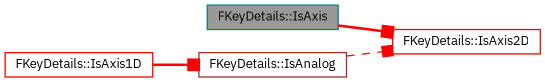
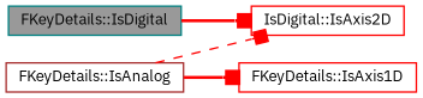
  digraph {
    fontname="IBM Plex Sans"
    rankdir=LR
    node [color=red fillcolor=white fontname="IBM Plex Sans" fontsize=10 shape=box style=filled]
    edge [arrowhead=box color=red fontname="IBM Plex Sans" fontsize=10 labelfontname=Helvetica labelfontsize=10 style=bold]
-   n1 [color=teal fillcolor=grey60 fontcolor=black height=0.2 label="FKeyDetails::IsAxis" width=0.4]
-   n2 [height=0.2 label="FKeyDetails::IsAxis2D" width=0.4]
+   n1 [color=teal fillcolor=grey60 fontcolor=black height=0.2 label="FKeyDetails::IsDigital" width=0.4]
+   n2 [height=0.2 label="IsDigital::IsAxis2D" width=0.4]
    n3 [color=brown height=0.2 label="FKeyDetails::IsAnalog" width=0.4]
    n4 [height=0.2 label="FKeyDetails::IsAxis1D" width=0.4]
    n1 -> n2
    n3 -> n2 [style=dashed]
-   n4 -> n3
+   n3 -> n4
  }
